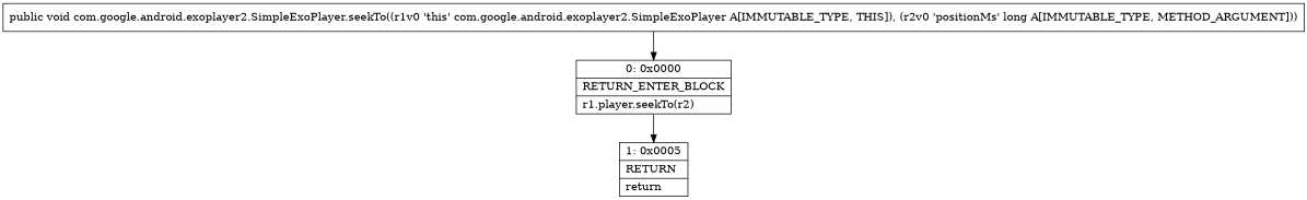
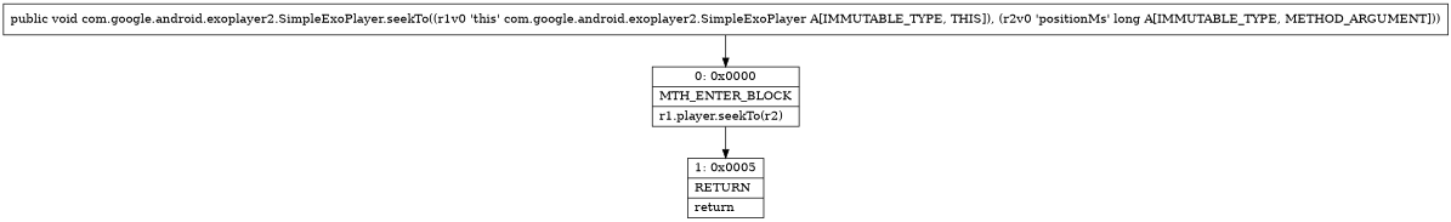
  digraph {
    node [shape=record]
-   n1 [label="{0\:\ 0x0000|RETURN_ENTER_BLOCK\l|r1.player.seekTo(r2)\l}"]
+   n1 [label="{0\:\ 0x0000|MTH_ENTER_BLOCK\l|r1.player.seekTo(r2)\l}"]
    n2 [label="{1\:\ 0x0005|RETURN\l|return\l}"]
    n3 [label="{public void com.google.android.exoplayer2.SimpleExoPlayer.seekTo((r1v0 'this' com.google.android.exoplayer2.SimpleExoPlayer A[IMMUTABLE_TYPE, THIS]), (r2v0 'positionMs' long A[IMMUTABLE_TYPE, METHOD_ARGUMENT])) }"]
    n1 -> n2
    n3 -> n1
  }
